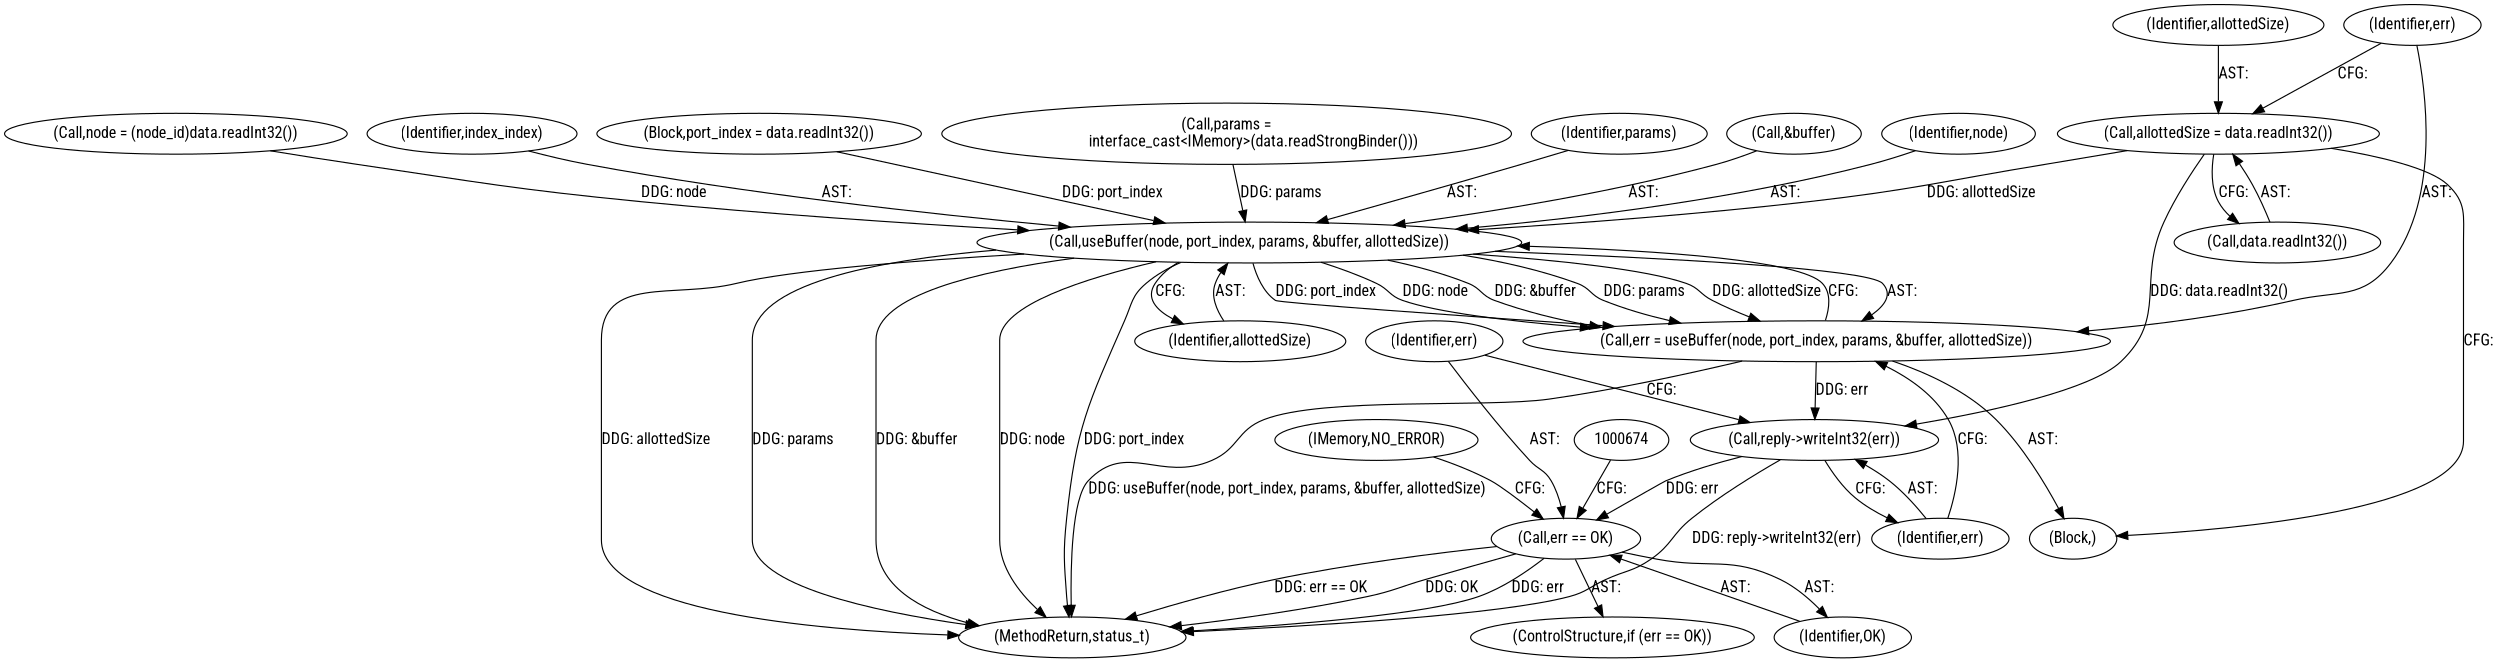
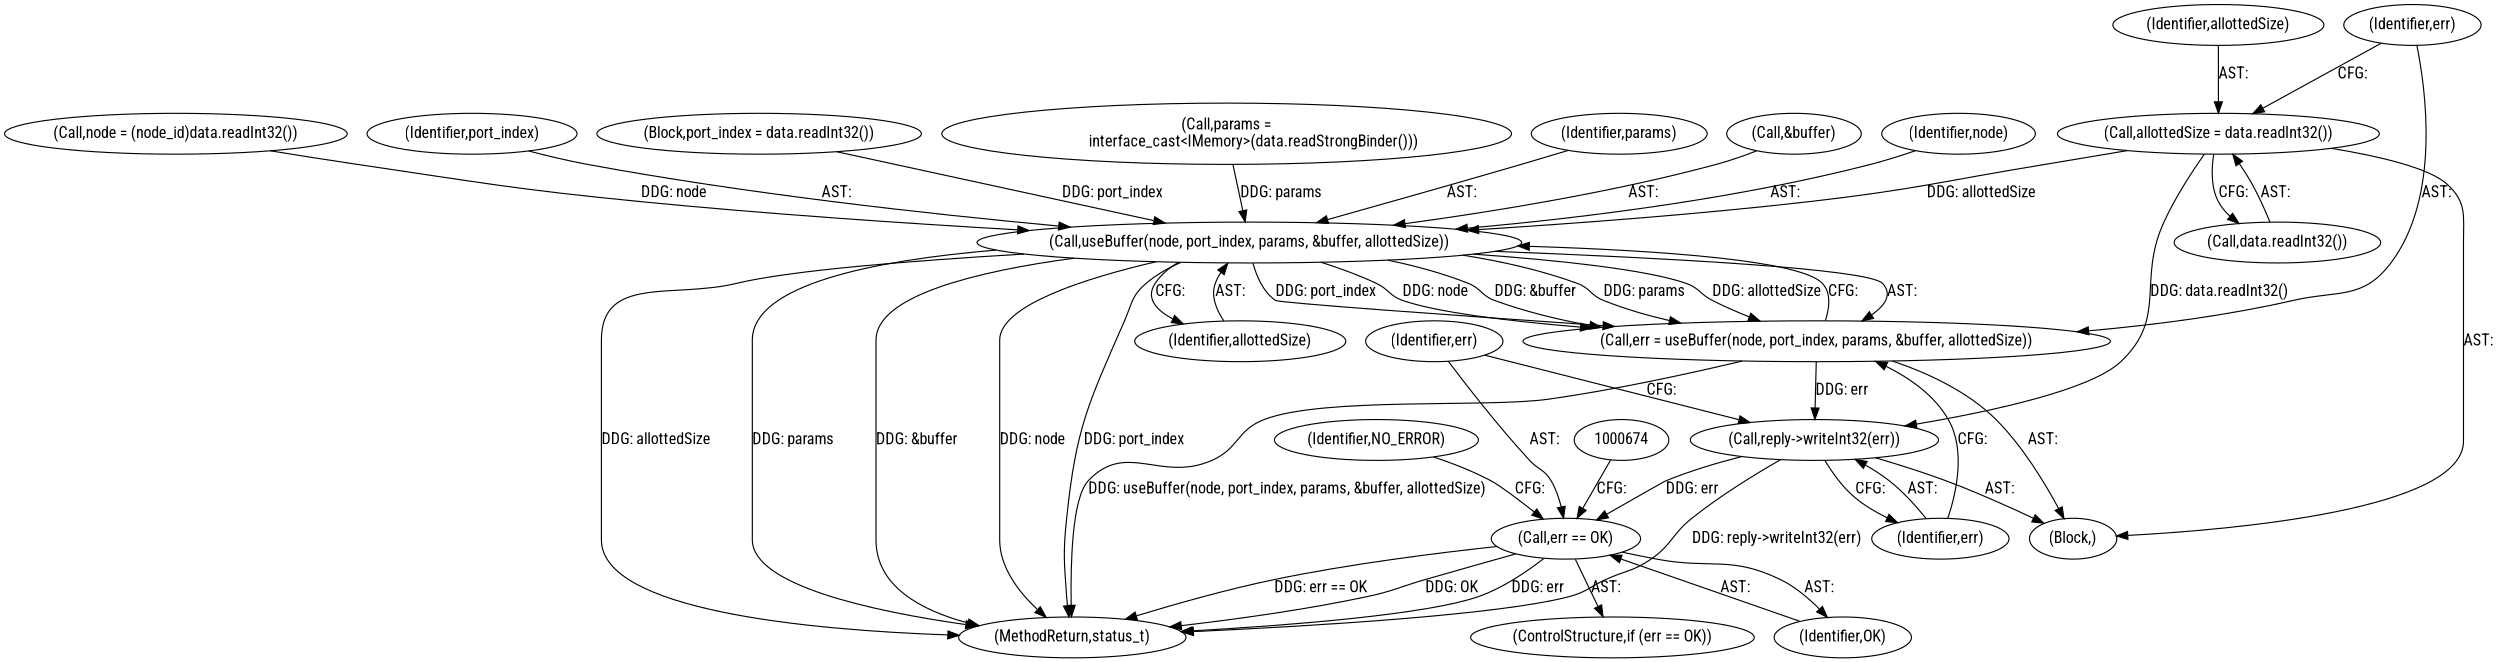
  digraph {
    fontname="Roboto Condensed"
    node [fontname="Roboto Condensed"]
    edge [fontname="Roboto Condensed"]
    n1 [label="(Call,allottedSize = data.readInt32())"]
    n2 [label="(Call,useBuffer(node, port_index, params, &buffer, allottedSize))"]
    n3 [label="(Block,)"]
    n4 [label="(Call,data.readInt32())"]
    n5 [label="(Call,reply->writeInt32(err))"]
    n6 [label="(MethodReturn,status_t)"]
    n7 [label="(Call,err = useBuffer(node, port_index, params, &buffer, allottedSize))"]
    n8 [label="(Identifier,allottedSize)"]
    n9 [label="(Call,err == OK)"]
    n10 [label="(Identifier,err)"]
    n11 [label="(ControlStructure,if (err == OK))"]
    n12 [label="(Identifier,OK)"]
    n13 [label="(Identifier,err)"]
    n14 [label="(Identifier,err)"]
    n15 [label="(Block,port_index = data.readInt32())"]
    n16 [label="(Call,params =\n                interface_cast<IMemory>(data.readStrongBinder()))"]
    n17 [label="(Identifier,params)"]
    n18 [label="(Identifier,allottedSize)"]
    n19 [label="(Call,&buffer)"]
    n20 [label="(Identifier,node)"]
    n21 [label="(Call,node = (node_id)data.readInt32())"]
-   n22 [label="(IMemory,NO_ERROR)"]
-   n23 [label="(Identifier,index_index)"]
+   n22 [label="(Identifier,NO_ERROR)"]
+   n23 [label="(Identifier,port_index)"]
    1000674
    n1 -> n2 [label="DDG: allottedSize"]
-   n1 -> n3 [label="CFG: "]
+   n1 -> n3 [label="AST: "]
    n1 -> n4 [label="CFG: "]
    n1 -> n5 [label="DDG: data.readInt32()"]
    n2 -> n6 [label="DDG: port_index"]
    n2 -> n6 [label="DDG: allottedSize"]
    n2 -> n6 [label="DDG: params"]
    n2 -> n6 [label="DDG: &buffer"]
    n2 -> n6 [label="DDG: node"]
    n2 -> n7 [label="AST: "]
    n2 -> n7 [label="DDG: port_index"]
    n2 -> n7 [label="DDG: node"]
    n2 -> n7 [label="DDG: &buffer"]
    n2 -> n7 [label="DDG: params"]
    n2 -> n7 [label="DDG: allottedSize"]
    n2 -> n8 [label="CFG: "]
    n4 -> n1 [label="AST: "]
+   n5 -> n3 [label="AST: "]
    n5 -> n6 [label="DDG: reply->writeInt32(err)"]
    n5 -> n9 [label="DDG: err"]
    n5 -> n10 [label="CFG: "]
    n7 -> n2 [label="CFG: "]
    n7 -> n3 [label="AST: "]
    n7 -> n5 [label="DDG: err"]
    n7 -> n6 [label="DDG: useBuffer(node, port_index, params, &buffer, allottedSize)"]
    n8 -> n2 [label="AST: "]
    n9 -> n6 [label="DDG: err == OK"]
    n9 -> n6 [label="DDG: OK"]
    n9 -> n6 [label="DDG: err"]
    n9 -> n11 [label="AST: "]
    n9 -> n12 [label="AST: "]
    n10 -> n5 [label="AST: "]
    n10 -> n7 [label="CFG: "]
    n12 -> n9 [label="AST: "]
    n13 -> n5 [label="CFG: "]
    n13 -> n9 [label="AST: "]
    n14 -> n1 [label="CFG: "]
    n14 -> n7 [label="AST: "]
    n15 -> n2 [label="DDG: port_index"]
    n16 -> n2 [label="DDG: params"]
    n17 -> n2 [label="AST: "]
    n18 -> n1 [label="AST: "]
    n19 -> n2 [label="AST: "]
    n20 -> n2 [label="AST: "]
    n21 -> n2 [label="DDG: node"]
    n22 -> n9 [label="CFG: "]
    n23 -> n2 [label="AST: "]
    1000674 -> n9 [label="CFG: "]
  }
